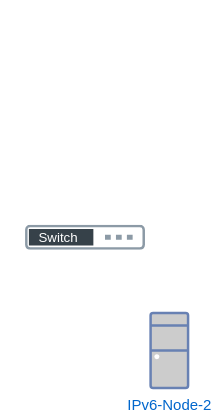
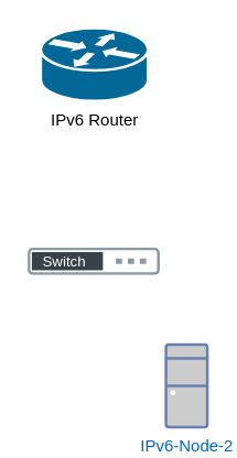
  <mxCell id="0" />
  <mxCell id="1" parent="0" />
  <mxCell id="2" value="" style="aspect=fixed;perimeter=ellipsePerimeter;html=1;align=center;fontSize=12;verticalAlign=top;fontColor=#364149;shadow=0;dashed=0;image;image=img/lib/cumulus/switch.svg;" parent="1" vertex="1"><mxGeometry x="20" y="180" width="96" height="20" as="geometry" /></mxCell>
  <mxCell id="3" value="IPv6-Node-2&lt;br&gt;" style="fontColor=#0066CC;verticalAlign=top;verticalLabelPosition=bottom;labelPosition=center;align=center;html=1;outlineConnect=0;fillColor=#CCCCCC;strokeColor=#6881B3;gradientColor=none;gradientDirection=north;strokeWidth=2;shape=mxgraph.networks.desktop_pc;" parent="1" vertex="1"><mxGeometry x="120" y="250" width="30" height="60" as="geometry" /></mxCell>
+ <mxCell id="4" value="IPv6 Router" style="shape=mxgraph.cisco.routers.router;html=1;pointerEvents=1;dashed=0;fillColor=#036897;strokeColor=#ffffff;strokeWidth=2;verticalLabelPosition=bottom;verticalAlign=top;align=center;outlineConnect=0;" parent="1" vertex="1"><mxGeometry x="29" y="20" width="78" height="53" as="geometry" /></mxCell>
